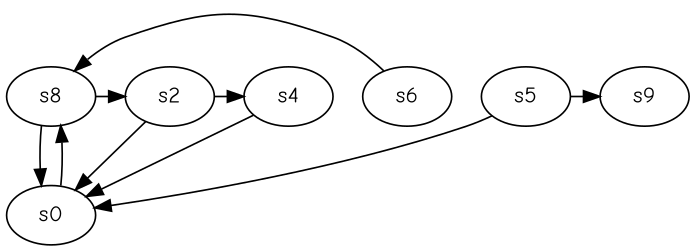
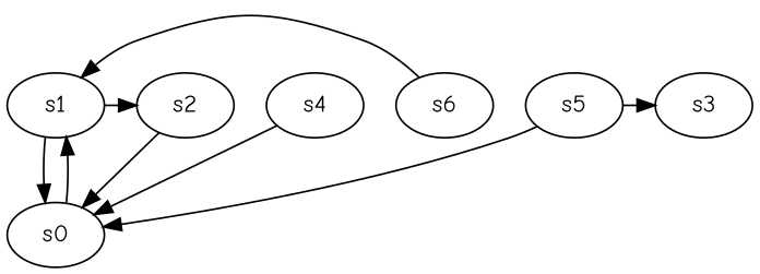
  digraph {
    fontname="Comic Neue"
    node [fontname="Comic Neue" player=0]
    edge [constraint="!(time % 4 == 2)" fontname="Comic Neue"]
    s0
-   s1 [label=s8]
+   s1
    s2 [player=1]
    s4
-   s3 [player=1 label=s9]
+   s3 [player=1]
    s5 [player=1]
    s6
    s0 -> s1
    s1 -> s0 [constraint=""]
    s1 -> s2 [constraint="!(time % 3 == 2)"]
    s2 -> s0 [constraint="!(time % 4 == 0)"]
-   s2 -> s4
    s4 -> s0 [constraint="time % 2 == 1 || time % 2 == 0"]
    s5 -> s0 [constraint="time % 4 == 1 && time % 3 == 2"]
    s5 -> s3 [constraint="time % 3 == 0"]
    s6 -> s1 [constraint="time % 2 == 1 && time % 5 == 4"]
  }
